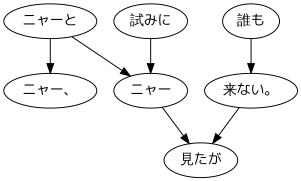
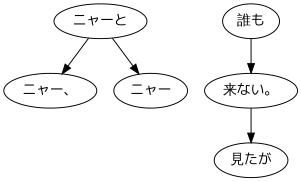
  digraph {
    fontname="Liberation Mono"
    node [fontname="Liberation Mono"]
    edge [fontname="Liberation Mono"]
    n1 [label="ニャー、"]
    n2 [label="ニャーと"]
    n3 [label="ニャー"]
    n4 [label="見たが"]
-   n5 [label="試みに"]
    n6 [label="来ない。"]
    n7 [label="誰も"]
    n2 -> n1
    n2 -> n3
-   n3 -> n4
-   n5 -> n3
    n6 -> n4
    n7 -> n6
  }
